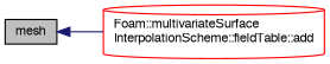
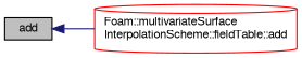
  digraph {
    rankdir=LR
    node [fontname=FreeSans fontsize=10]
-   n1 [color=black fillcolor=grey75 fontcolor=black height=0.2 label=mesh shape=box style=filled width=0.4]
+   n1 [color=black fillcolor=grey75 fontcolor=black height=0.2 label=add shape=box style=filled width=0.4]
    n2 [color=red height=0.2 label="Foam::multivariateSurface\lInterpolationScheme::fieldTable::add" shape=cylinder width=0.4]
    n1 -> n2 [color=midnightblue dir=back fontname=FreeSans fontsize=10 labelfontname=FreeSans labelfontsize=10 style=solid]
  }
